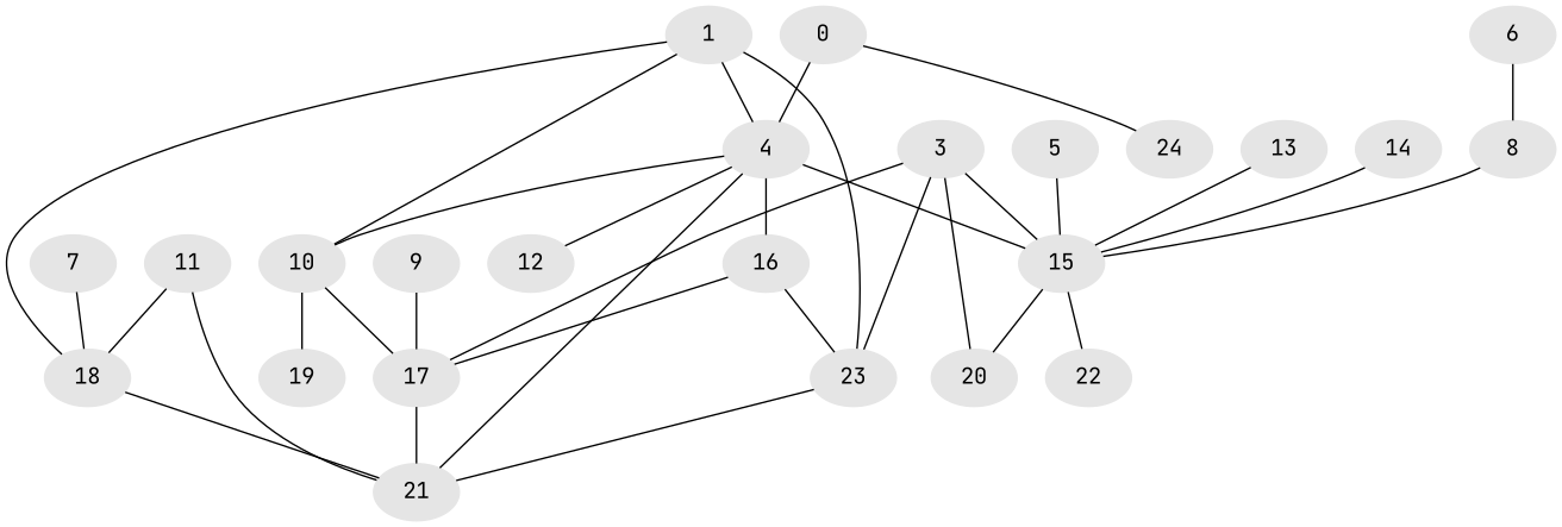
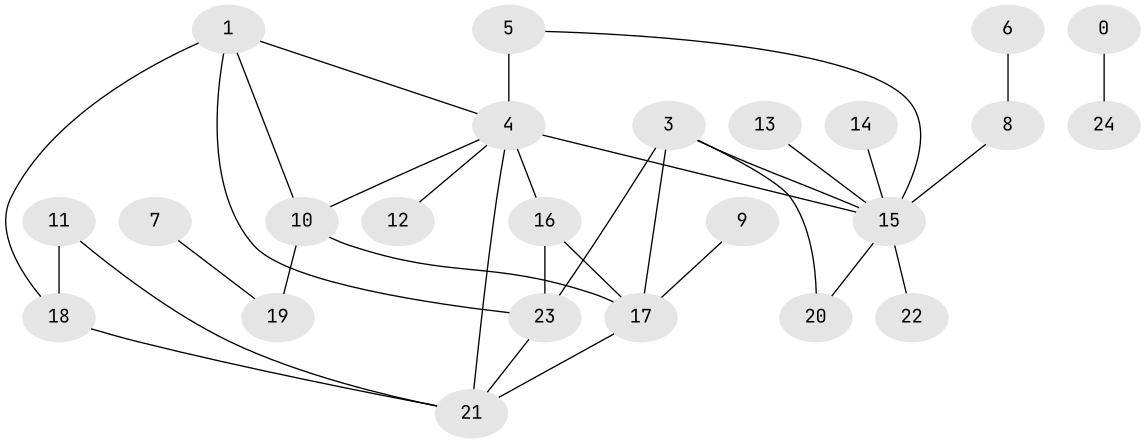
  graph {
    fontname="JetBrains Mono"
    node [color=gray90 fontname="JetBrains Mono" style=filled]
    edge [fontname="JetBrains Mono" weight=1.0]
    1
    4
    10
    18
    23
    15
    21
    12
    16
    17
    19
    n12 [label=0]
    24
    3
    20
    22
    5
    6
    8
    7
    9
    11
    13
    14
    1 -- 4
    1 -- 10
    1 -- 18
    1 -- 23 [weight=2.0]
    4 -- 10
    4 -- 15 [weight=2.0]
    4 -- 21
    4 -- 12
    4 -- 16
    10 -- 17 [weight=2.0]
    10 -- 19
    18 -- 21
    23 -- 21
    15 -- 20
    15 -- 22
    16 -- 23
    16 -- 17
    17 -- 21
-   n12 -- 4 [weight=2.0]
+   5 -- 4 [weight=2.0]
    n12 -- 24
    3 -- 23
    3 -- 15
    3 -- 17
    3 -- 20
    5 -- 15
    6 -- 8
    8 -- 15
-   7 -- 18
+   7 -- 19
    9 -- 17
    11 -- 18
    11 -- 21
    13 -- 15
    14 -- 15
  }
